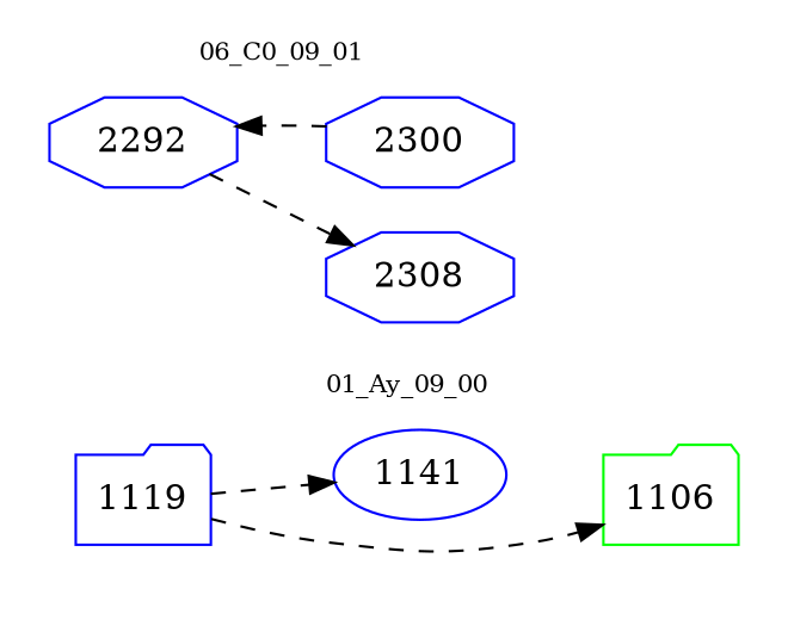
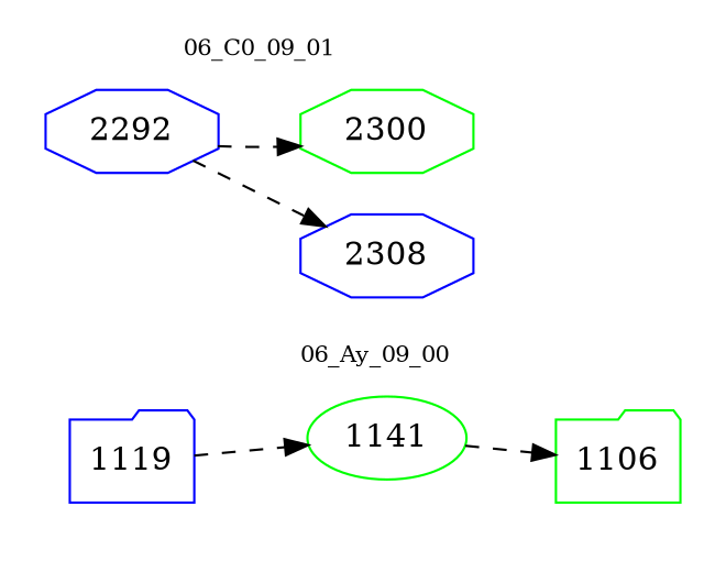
  digraph {
    rankdir=LR
    node [color=blue shape=octagon]
    edge [color=black style=dashed]
    n1 [label=1119 shape=folder]
    n2 [color=green label=1106 shape=folder]
-   n3 [label=1141 shape=ellipse]
+   n3 [color=green label=1141 shape=ellipse]
    n4 [label=2292]
    n5 [label=2308]
-   n6 [label=2300]
+   n6 [color=green label=2300]
    subgraph cluster_1 {
      color=white
      fontsize=10
-     label="01_Ay_09_00"
+     label="06_Ay_09_00"
      n1
      n2
      n3
    }
    subgraph cluster_2 {
      color=white
      fontsize=10
      label="06_C0_09_01"
      n4
      n5
      n6
    }
-   n1 -> n2
+   n3 -> n2
    n1 -> n3
    n4 -> n5
-   n6 -> n4
+   n4 -> n6
  }
